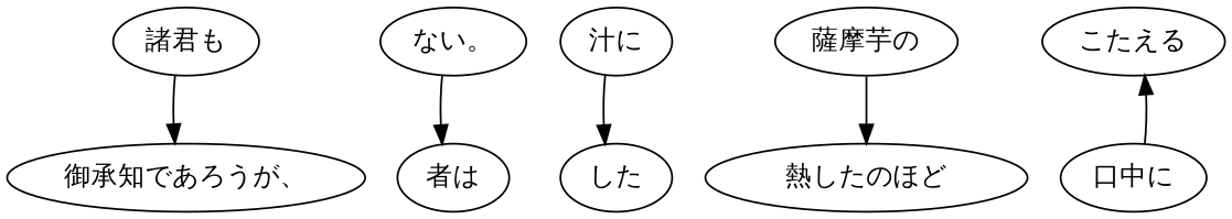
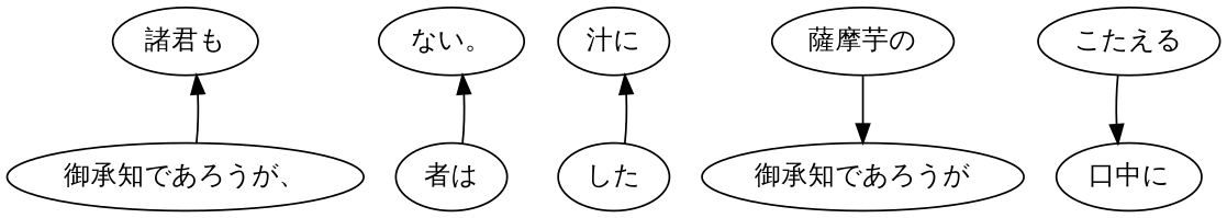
  digraph {
    n1 [label="諸君も"]
    n2 [label="御承知であろうが、"]
    n3 [label="ない。"]
    n4 [label="汁に"]
    n5 [label="した"]
    n6 [label="薩摩芋の"]
-   n7 [label="熱したのほど"]
+   n7 [label="御承知であろうが"]
    n8 [label="こたえる"]
    n9 [label="口中に"]
    n10 [label="者は"]
-   n1 -> n2
-   n4 -> n5
+   n2 -> n1
+   n5 -> n4
    n6 -> n7
-   n9 -> n8
-   n3 -> n10
+   n8 -> n9
+   n10 -> n3
  }
